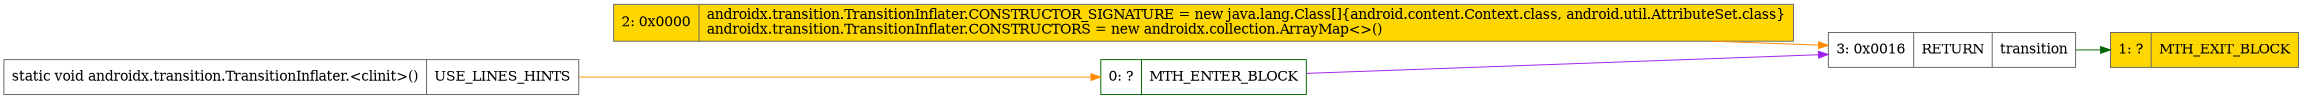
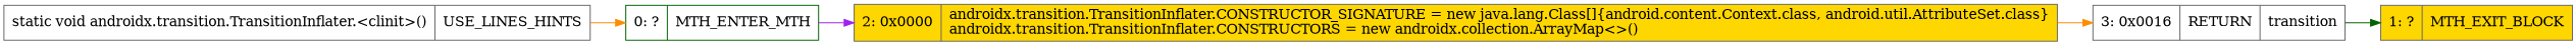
  digraph {
    rankdir=LR
    node [color=gray40 fillcolor=white shape=record style=filled]
    edge [color=darkorange]
-   n1 [color=darkgreen label="{0\:\ ?|MTH_ENTER_BLOCK\l}"]
+   n1 [color=darkgreen label="{0\:\ ?|MTH_ENTER_MTH\l}"]
    n2 [fillcolor=gold label="{2\:\ 0x0000|androidx.transition.TransitionInflater.CONSTRUCTOR_SIGNATURE = new java.lang.Class[]\{android.content.Context.class, android.util.AttributeSet.class\}\landroidx.transition.TransitionInflater.CONSTRUCTORS = new androidx.collection.ArrayMap\<\>()\l}"]
    n3 [label="{3\:\ 0x0016|RETURN\l|transition\l}"]
    n4 [fillcolor=gold label="{1\:\ ?|MTH_EXIT_BLOCK\l}"]
    n5 [label="{static void androidx.transition.TransitionInflater.\<clinit\>()  | USE_LINES_HINTS\l}"]
-   n1 -> n3 [color=purple]
+   n1 -> n2 [color=purple]
    n2 -> n3
    n3 -> n4 [color=darkgreen]
    n5 -> n1
  }
